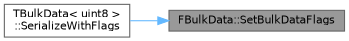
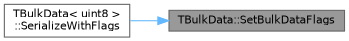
  digraph {
    rankdir=RL
    node [fontname=Helvetica fontsize=10 shape=box style=filled]
-   n1 [color=gray40 fillcolor=grey60 fontcolor=black height=0.2 label="FBulkData::SetBulkDataFlags" width=0.4]
+   n1 [color=gray40 fillcolor=grey60 fontcolor=black height=0.2 label="TBulkData::SetBulkDataFlags" width=0.4]
    n2 [color=grey40 fillcolor=white height=0.2 label="TBulkData\< uint8 \>\l::SerializeWithFlags" width=0.4]
    n1 -> n2 [color=steelblue1 dir=back fontname=Helvetica fontsize=10 labelfontname=Helvetica labelfontsize=10 style=solid]
  }
